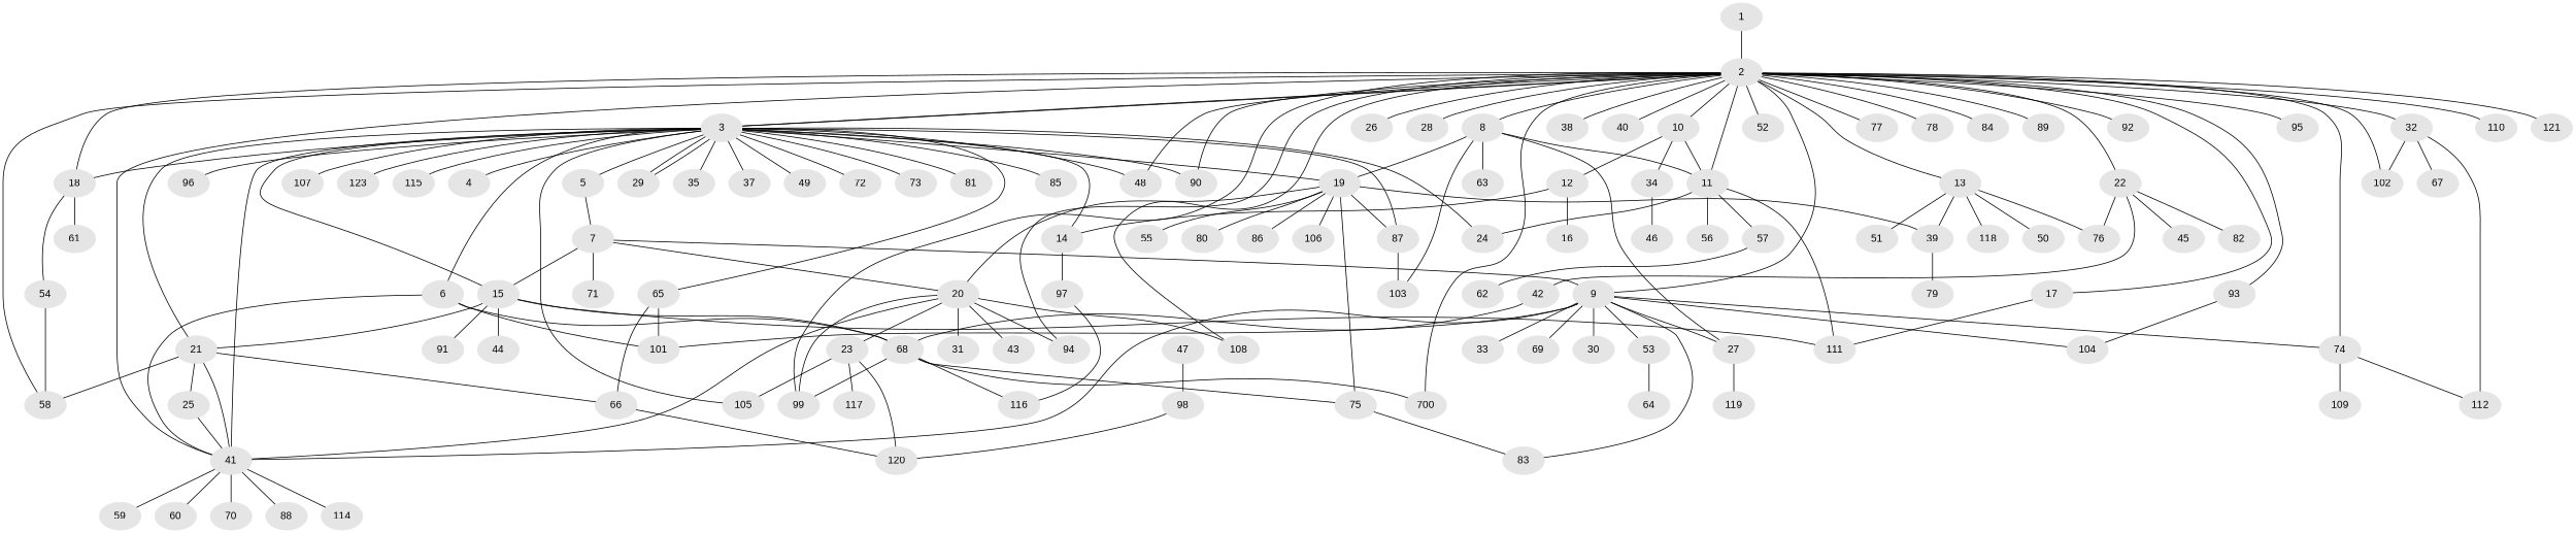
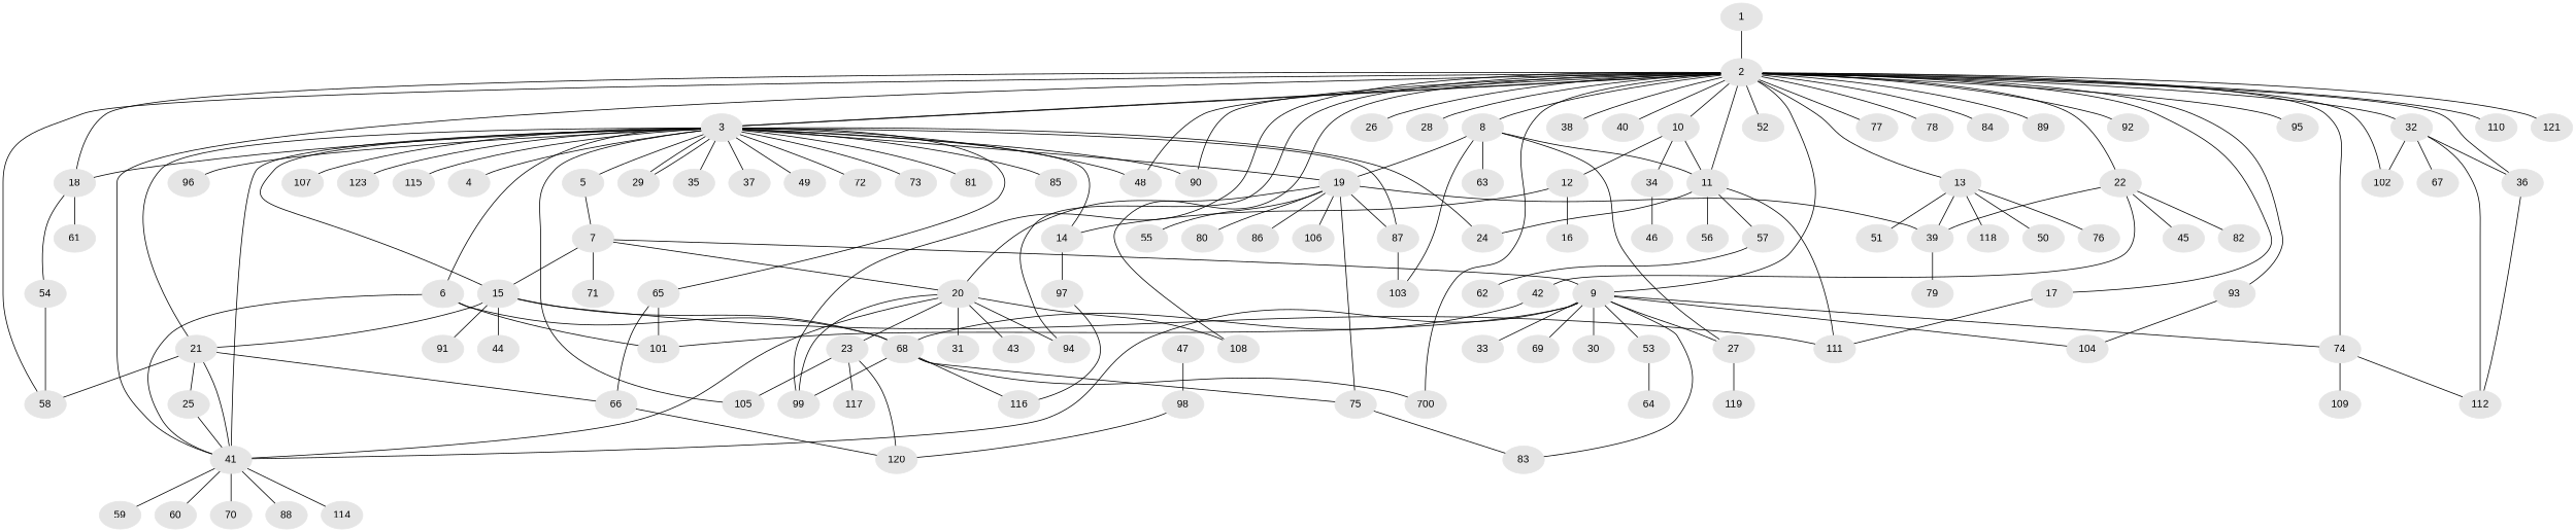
  graph {
    fontname="Liberation Sans"
    node [color=gray90 fontname="Liberation Sans" style=filled]
    edge [fontname="Liberation Sans"]
    1
    2
    3
    8
    9
    10
    11
    13
    17
    18
    22
    26
    28
    32
+   36
    38
    40
    41
    48
    52
    58
    74
    77
    78
    84
    89
    90
    92
    93
    94
    95
    99
    n33 [label=700]
    102
    108
    110
    121
    4
    5
    6
    14
    15
    19
    21
    24
    29
    35
    37
    49
    65
    72
    73
    81
    85
    87
    96
    105
    107
    n59 [label=123]
    115
    27
    63
    103
    101
    30
    33
    53
    69
    83
    104
    12
    34
    56
    57
    111
    39
    50
    51
    76
    118
    54
    61
    42
    45
    82
    67
    112
    59
    60
    70
    88
    114
    109
    7
    68
    97
    44
    91
    20
    55
    75
    80
    86
    106
    25
    66
    47
    98
    71
    116
    23
    31
    43
    119
    64
    16
    46
    62
    79
    117
    120
    1 -- 2
    2 -- 3
    2 -- 3
    2 -- 8
    2 -- 9
    2 -- 10
    2 -- 11
    2 -- 13
    2 -- 17
    2 -- 18
    2 -- 22
    2 -- 26
    2 -- 28
    2 -- 32
+   2 -- 36
    2 -- 38
    2 -- 40
    2 -- 41
    2 -- 48
    2 -- 52
    2 -- 58
    2 -- 74
    2 -- 77
    2 -- 78
    2 -- 84
    2 -- 89
    2 -- 90
    2 -- 92
    2 -- 93
    2 -- 94
    2 -- 95
    2 -- 99
    2 -- n33
    2 -- 102
    2 -- 108
    2 -- 110
    2 -- 121
    3 -- 18
    3 -- 41
    3 -- 48
    3 -- 90
    3 -- 4
    3 -- 5
    3 -- 6
    3 -- 14
    3 -- 15
    3 -- 19
    3 -- 21
    3 -- 24
    3 -- 29
    3 -- 29
    3 -- 35
    3 -- 37
    3 -- 49
    3 -- 65
    3 -- 72
    3 -- 73
    3 -- 81
    3 -- 85
    3 -- 87
    3 -- 96
    3 -- 105
    3 -- 107
    3 -- n59
    3 -- 115
    8 -- 11
    8 -- 19
    8 -- 27
    8 -- 63
    8 -- 103
    9 -- 41
    9 -- 74
    9 -- 27
    9 -- 101
    9 -- 30
    9 -- 33
    9 -- 53
    9 -- 69
    9 -- 83
    9 -- 104
    10 -- 11
    10 -- 12
    10 -- 34
    11 -- 24
    11 -- 56
    11 -- 57
    11 -- 111
    13 -- 39
    13 -- 50
    13 -- 51
    13 -- 76
    13 -- 118
    17 -- 111
    18 -- 54
    18 -- 61
-   22 -- 76
+   22 -- 39
    22 -- 42
    22 -- 45
    22 -- 82
+   32 -- 36
    32 -- 102
    32 -- 67
    32 -- 112
+   36 -- 112
    41 -- 59
    41 -- 60
    41 -- 70
    41 -- 88
    41 -- 114
    74 -- 112
    74 -- 109
    93 -- 104
    5 -- 7
    6 -- 41
    6 -- 101
    6 -- 68
    14 -- 97
    15 -- 21
    15 -- 111
    15 -- 68
    15 -- 44
    15 -- 91
    19 -- 87
    19 -- 39
    19 -- 20
    19 -- 55
    19 -- 75
    19 -- 80
    19 -- 86
    19 -- 106
    21 -- 41
    21 -- 58
    21 -- 25
    21 -- 66
    65 -- 101
    65 -- 66
    87 -- 103
    27 -- 119
    53 -- 64
    12 -- 14
    12 -- 16
    34 -- 46
    57 -- 62
    39 -- 79
    54 -- 58
    42 -- 68
    7 -- 9
    7 -- 15
    7 -- 20
    7 -- 71
    68 -- 99
    68 -- n33
    68 -- 75
    68 -- 116
    97 -- 116
    20 -- 41
    20 -- 94
    20 -- 99
    20 -- 108
    20 -- 23
    20 -- 31
    20 -- 43
    75 -- 83
    25 -- 41
    66 -- 120
    47 -- 98
    98 -- 120
    23 -- 105
    23 -- 117
    23 -- 120
  }
